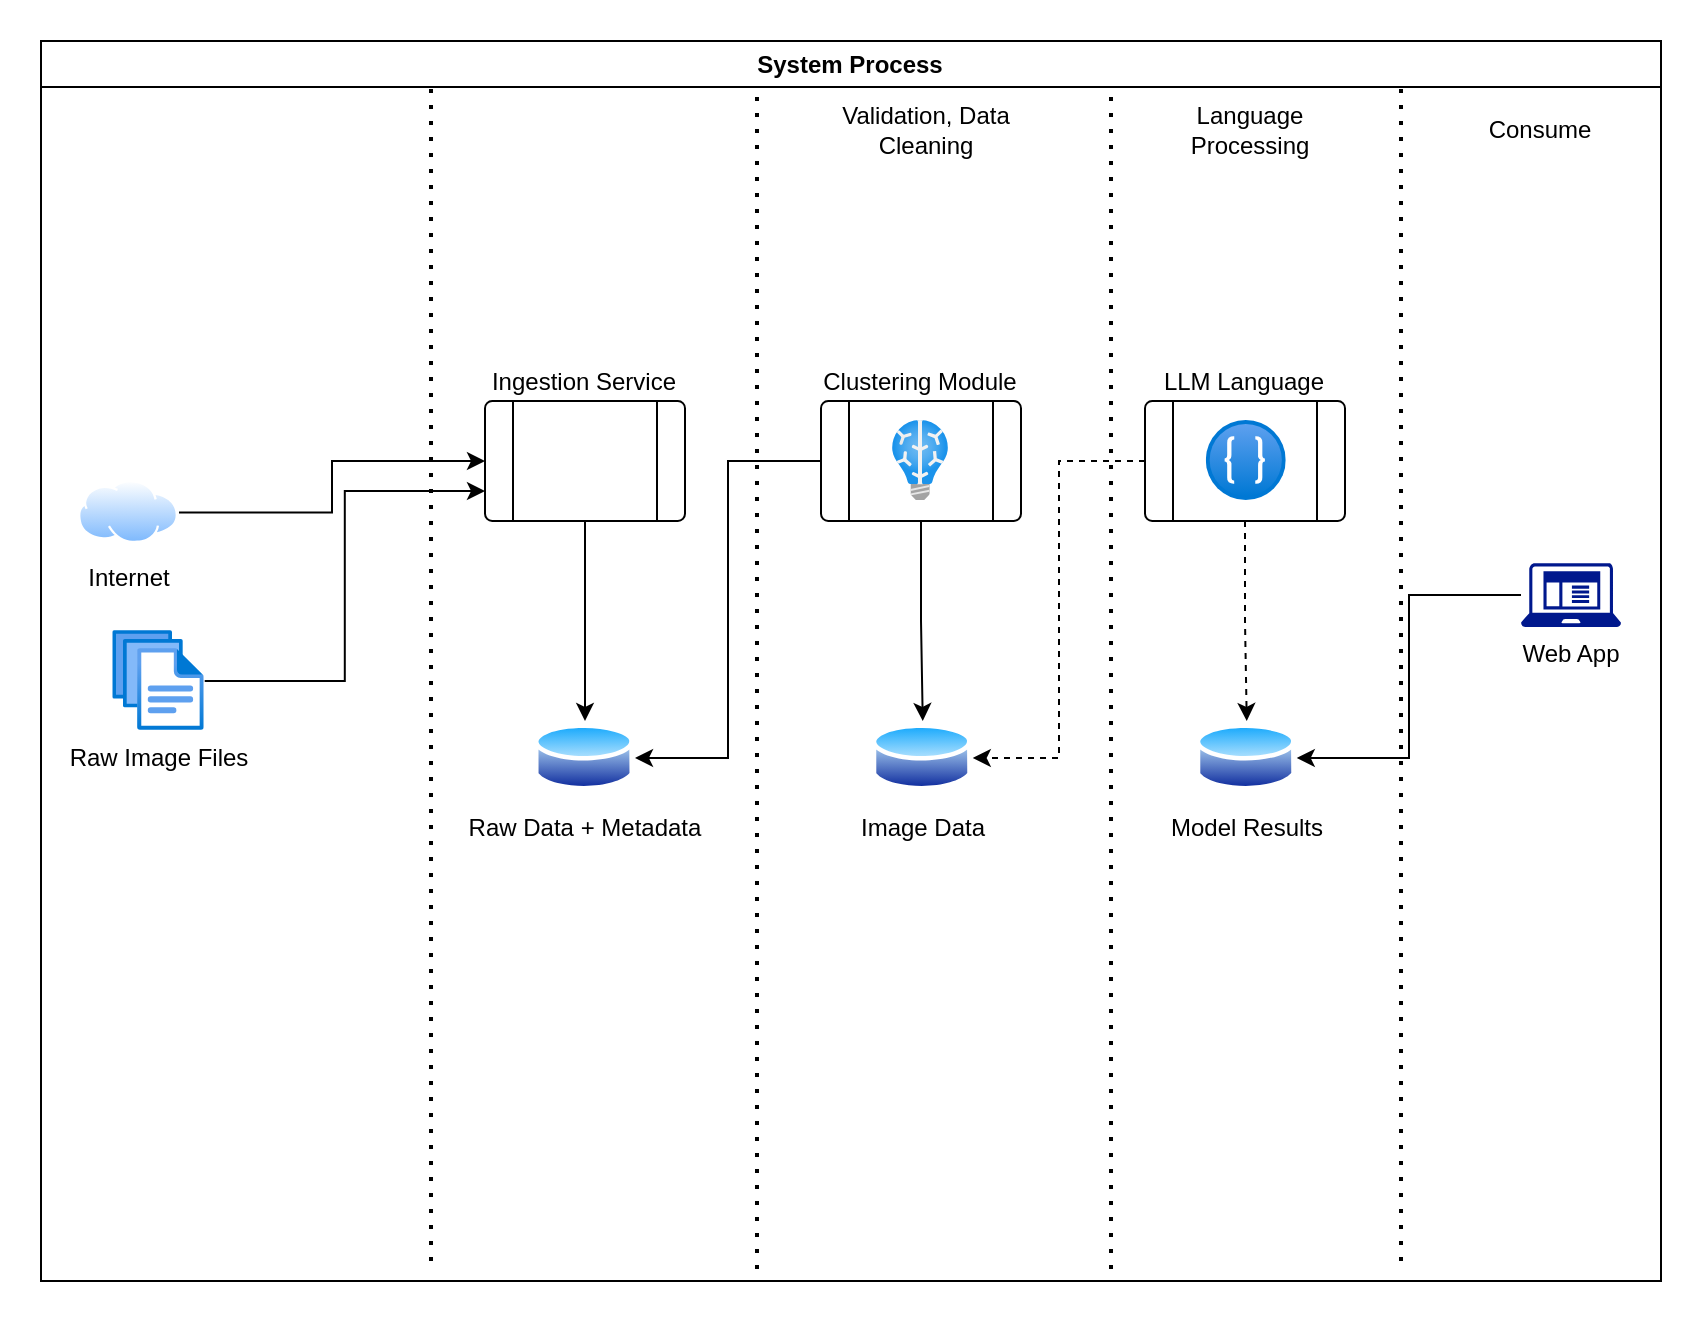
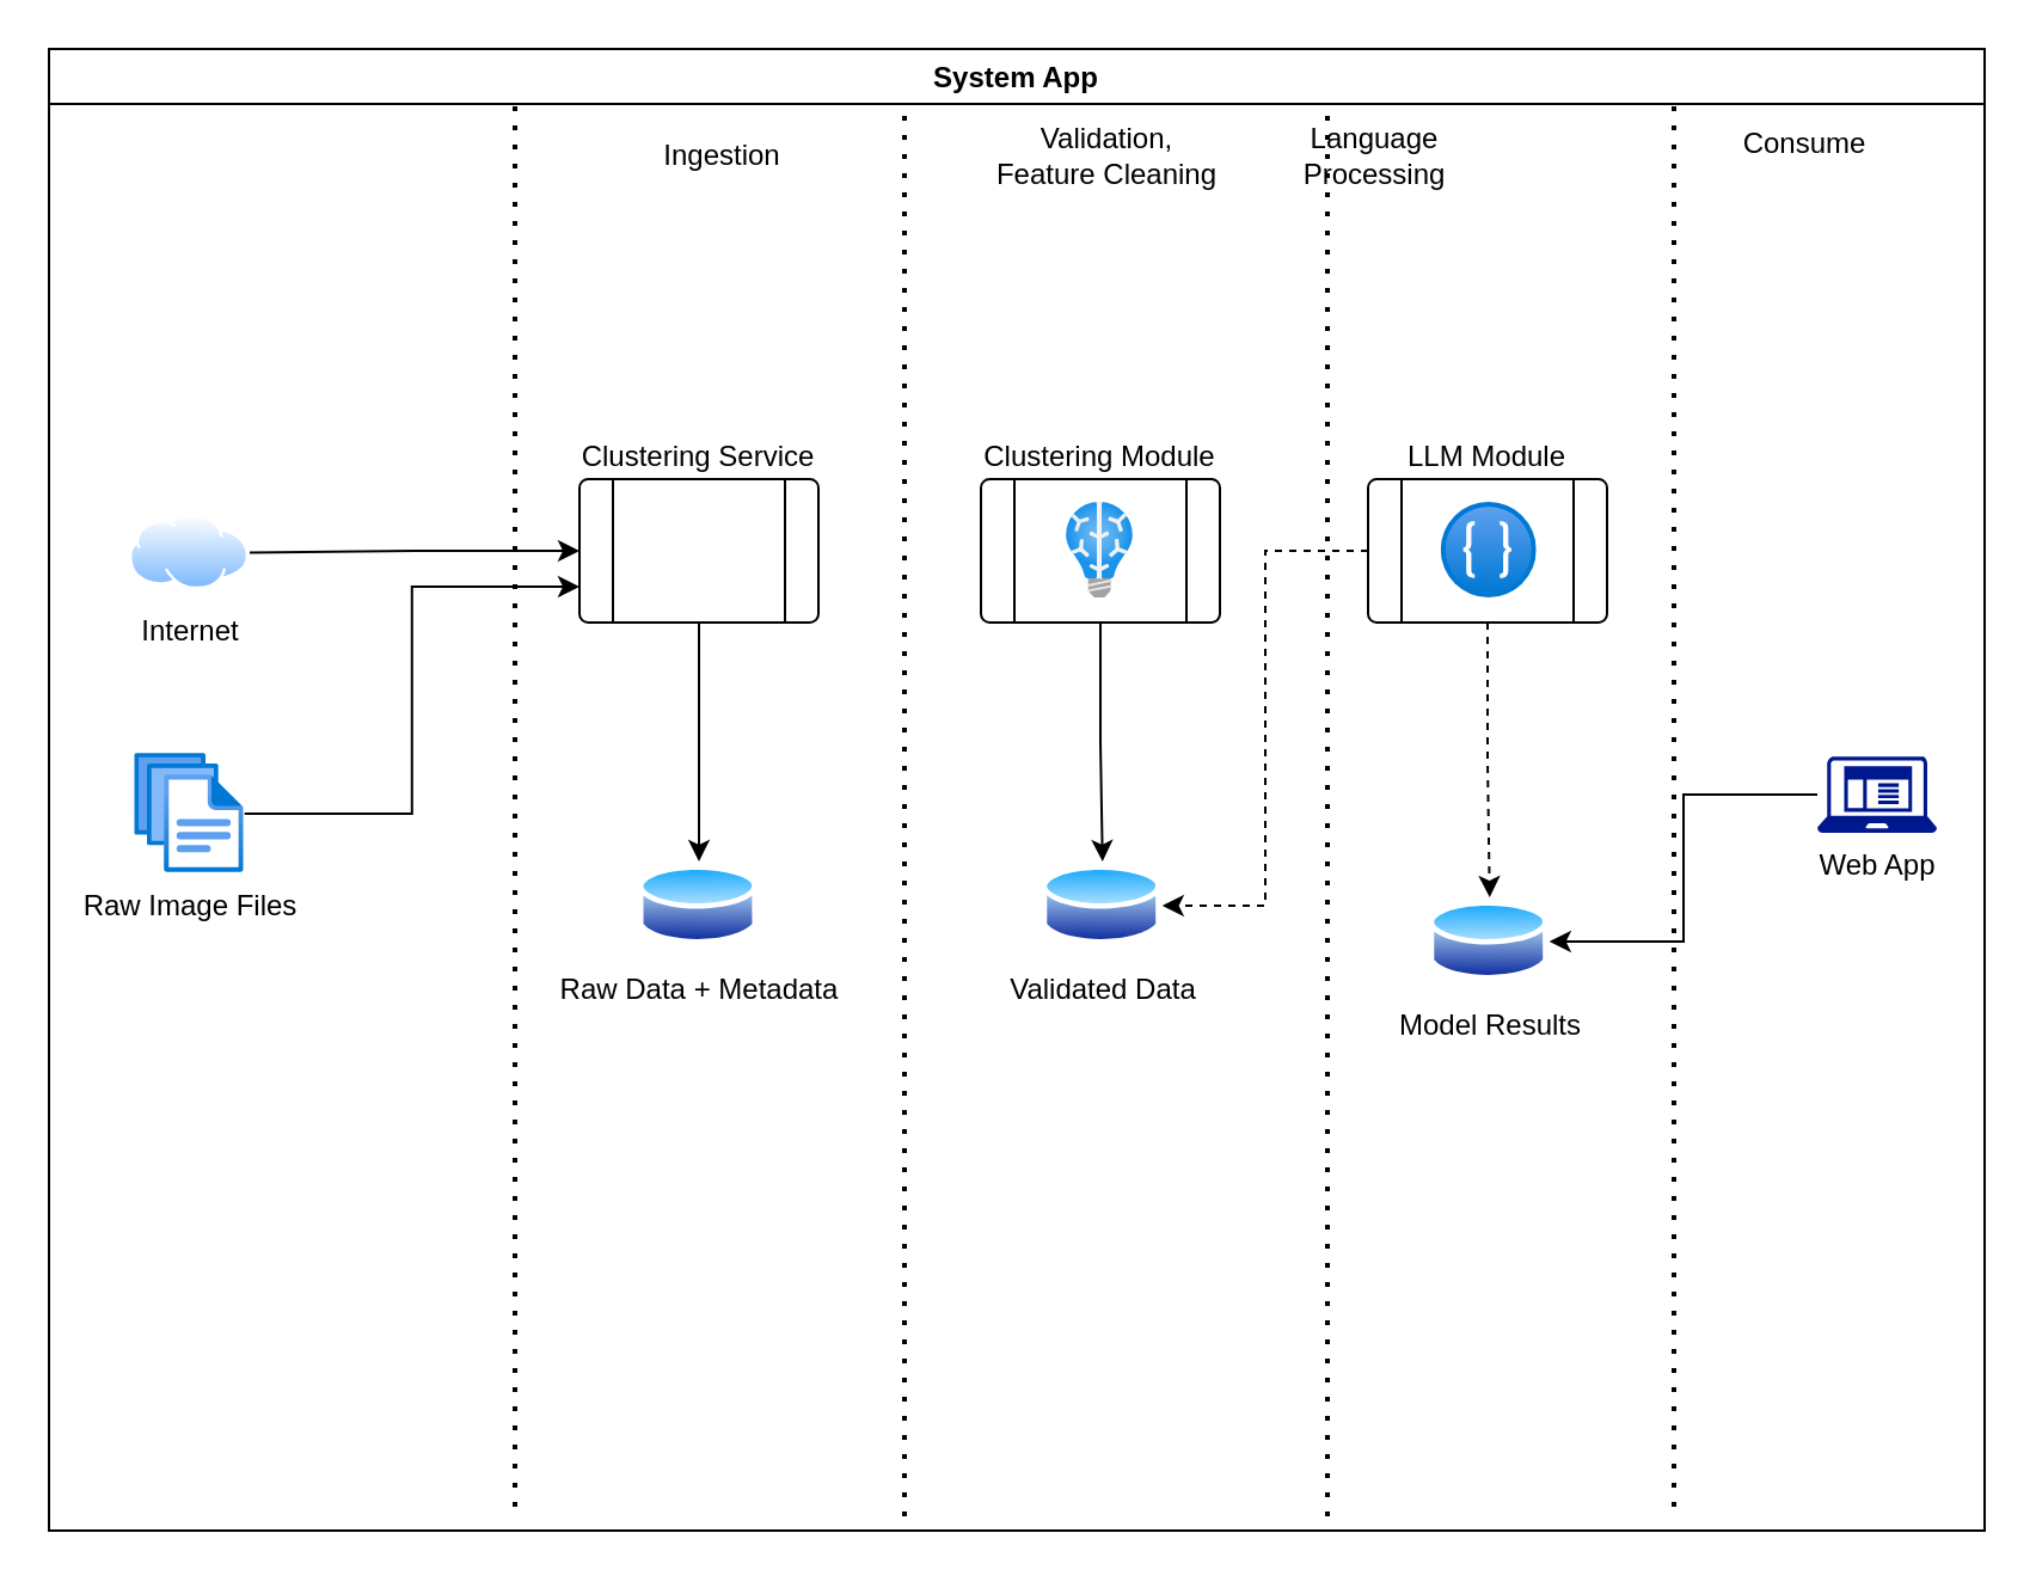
  <mxCell id="0" />
  <mxCell id="1" parent="0" />
- <mxCell id="2" value="Internet" style="image;aspect=fixed;perimeter=ellipsePerimeter;html=1;align=center;shadow=0;dashed=0;spacingTop=3;image=img/lib/active_directory/internet_cloud.svg;" vertex="1" parent="1"><mxGeometry x="39" y="240" width="50" height="31.5" as="geometry" /></mxCell>
+ <mxCell id="2" value="Internet" style="image;aspect=fixed;perimeter=ellipsePerimeter;html=1;align=center;shadow=0;dashed=0;spacingTop=3;image=img/lib/active_directory/internet_cloud.svg;" vertex="1" parent="1"><mxGeometry x="54" y="215" width="50" height="31.5" as="geometry" /></mxCell>
  <mxCell id="3" value="" style="edgeStyle=orthogonalEdgeStyle;rounded=0;orthogonalLoop=1;jettySize=auto;html=1;entryX=0;entryY=0.75;entryDx=0;entryDy=0;" edge="1" parent="1" source="4" target="10"><mxGeometry relative="1" as="geometry"><mxPoint x="172" y="365" as="targetPoint" /></mxGeometry></mxCell>
  <mxCell id="4" value="Raw Image Files" style="image;aspect=fixed;html=1;points=[];align=center;fontSize=12;image=img/lib/azure2/general/Files.svg;" vertex="1" parent="1"><mxGeometry x="56.145" y="315" width="45.71" height="50" as="geometry" /></mxCell>
  <mxCell id="5" value="" style="endArrow=none;dashed=1;html=1;dashPattern=1 3;strokeWidth=2;rounded=0;" edge="1" parent="1"><mxGeometry width="50" height="50" relative="1" as="geometry"><mxPoint x="378" y="634" as="sourcePoint" /><mxPoint x="378" y="44" as="targetPoint" /></mxGeometry></mxCell>
- <mxCell id="6" value="System Process" style="swimlane;" vertex="1" parent="1"><mxGeometry x="20" width="810" height="620" as="geometry" y="20" /></mxCell>
+ <mxCell id="6" value="System App" style="swimlane;" vertex="1" parent="1"><mxGeometry x="20" width="810" height="620" as="geometry" y="20" /></mxCell>
+ <mxCell id="7" value="Ingestion" style="text;strokeColor=none;align=center;fillColor=none;html=1;verticalAlign=middle;whiteSpace=wrap;rounded=0;" vertex="1" parent="6"><mxGeometry x="252" y="30" width="60" height="30" as="geometry" /></mxCell>
  <mxCell id="8" value="" style="endArrow=none;dashed=1;html=1;dashPattern=1 3;strokeWidth=2;rounded=0;" edge="1" parent="6"><mxGeometry width="50" height="50" relative="1" as="geometry"><mxPoint x="195" y="610" as="sourcePoint" /><mxPoint x="195" y="20" as="targetPoint" /></mxGeometry></mxCell>
  <mxCell id="9" value="" style="edgeStyle=orthogonalEdgeStyle;rounded=0;orthogonalLoop=1;jettySize=auto;html=1;" edge="1" parent="6" source="10" target="11"><mxGeometry relative="1" as="geometry" /></mxCell>
- <mxCell id="10" value="Ingestion Service" style="verticalLabelPosition=top;verticalAlign=bottom;html=1;shape=process;whiteSpace=wrap;rounded=1;size=0.14;arcSize=6;labelPosition=center;align=center;" vertex="1" parent="6"><mxGeometry x="222" y="180" width="100" height="60" as="geometry" /></mxCell>
+ <mxCell id="10" value="Clustering Service" style="verticalLabelPosition=top;verticalAlign=bottom;html=1;shape=process;whiteSpace=wrap;rounded=1;size=0.14;arcSize=6;labelPosition=center;align=center;" vertex="1" parent="6"><mxGeometry x="222" y="180" width="100" height="60" as="geometry" /></mxCell>
  <mxCell id="11" value="Raw Data + Metadata" style="image;aspect=fixed;perimeter=ellipsePerimeter;html=1;align=center;shadow=0;dashed=0;spacingTop=3;image=img/lib/active_directory/database.svg;" vertex="1" parent="6"><mxGeometry x="247" y="340" width="50" height="37" as="geometry" /></mxCell>
- <mxCell id="12" value="Validation, Data Cleaning" style="text;strokeColor=none;align=center;fillColor=none;html=1;verticalAlign=middle;whiteSpace=wrap;rounded=0;" vertex="1" parent="6"><mxGeometry x="393" y="30" width="100" height="30" as="geometry" /></mxCell>
+ <mxCell id="12" value="Validation, Feature Cleaning" style="text;strokeColor=none;align=center;fillColor=none;html=1;verticalAlign=middle;whiteSpace=wrap;rounded=0;" vertex="1" parent="6"><mxGeometry x="393" y="30" width="100" height="30" as="geometry" /></mxCell>
  <mxCell id="13" value="" style="endArrow=none;dashed=1;html=1;dashPattern=1 3;strokeWidth=2;rounded=0;" edge="1" parent="6"><mxGeometry width="50" height="50" relative="1" as="geometry"><mxPoint x="535" y="614" as="sourcePoint" /><mxPoint x="535" y="24" as="targetPoint" /></mxGeometry></mxCell>
  <mxCell id="14" value="" style="edgeStyle=orthogonalEdgeStyle;rounded=0;orthogonalLoop=1;jettySize=auto;html=1;" edge="1" parent="6" source="16" target="19"><mxGeometry relative="1" as="geometry" /></mxCell>
- <mxCell id="15" value="" style="edgeStyle=orthogonalEdgeStyle;rounded=0;orthogonalLoop=1;jettySize=auto;html=1;entryX=1;entryY=0.5;entryDx=0;entryDy=0;" edge="1" parent="6" source="16" target="11"><mxGeometry relative="1" as="geometry" /></mxCell>
  <mxCell id="16" value="Clustering Module" style="verticalLabelPosition=top;verticalAlign=bottom;html=1;shape=process;whiteSpace=wrap;rounded=1;size=0.14;arcSize=6;labelPosition=center;align=center;" vertex="1" parent="6"><mxGeometry x="390" y="180" width="100" height="60" as="geometry" /></mxCell>
  <mxCell id="17" value="" style="image;aspect=fixed;html=1;points=[];align=center;fontSize=12;image=img/lib/azure2/ai_machine_learning/Batch_AI.svg;" vertex="1" parent="6"><mxGeometry x="425.88" y="190" width="28.24" height="40" as="geometry" /></mxCell>
  <mxCell id="18" value="" style="shape=image;html=1;verticalAlign=top;verticalLabelPosition=bottom;labelBackgroundColor=#ffffff;imageAspect=0;aspect=fixed;image=https://cdn1.iconfinder.com/data/icons/unicons-line-vol-5/24/refresh-128.png" vertex="1" parent="6"><mxGeometry x="247" y="185" width="50" height="50" as="geometry" /></mxCell>
- <mxCell id="19" value="Image Data" style="image;aspect=fixed;perimeter=ellipsePerimeter;html=1;align=center;shadow=0;dashed=0;spacingTop=3;image=img/lib/active_directory/database.svg;" vertex="1" parent="6"><mxGeometry x="415.88" y="340" width="50" height="37" as="geometry" /></mxCell>
- <mxCell id="20" value="Language Processing" style="text;strokeColor=none;align=center;fillColor=none;html=1;verticalAlign=middle;whiteSpace=wrap;rounded=0;" vertex="1" parent="6"><mxGeometry x="555" y="30" width="100" height="30" as="geometry" /></mxCell>
+ <mxCell id="19" value="Validated Data" style="image;aspect=fixed;perimeter=ellipsePerimeter;html=1;align=center;shadow=0;dashed=0;spacingTop=3;image=img/lib/active_directory/database.svg;" vertex="1" parent="6"><mxGeometry x="415.88" y="340" width="50" height="37" as="geometry" /></mxCell>
+ <mxCell id="20" value="Language Processing" style="text;strokeColor=none;align=center;fillColor=none;html=1;verticalAlign=middle;whiteSpace=wrap;rounded=0;" vertex="1" parent="6"><mxGeometry x="505" y="30" width="100" height="30" as="geometry" /></mxCell>
  <mxCell id="21" value="" style="edgeStyle=orthogonalEdgeStyle;rounded=0;orthogonalLoop=1;jettySize=auto;html=1;dashed=1;" edge="1" parent="6" source="23" target="24"><mxGeometry relative="1" as="geometry" /></mxCell>
  <mxCell id="22" value="" style="edgeStyle=orthogonalEdgeStyle;rounded=0;orthogonalLoop=1;jettySize=auto;html=1;entryX=1;entryY=0.5;entryDx=0;entryDy=0;dashed=1;" edge="1" parent="6" source="23" target="19"><mxGeometry relative="1" as="geometry" /></mxCell>
- <mxCell id="23" value="LLM Language" style="verticalLabelPosition=top;verticalAlign=bottom;html=1;shape=process;whiteSpace=wrap;rounded=1;size=0.14;arcSize=6;labelPosition=center;align=center;" vertex="1" parent="6"><mxGeometry x="552" y="180" width="100" height="60" as="geometry" /></mxCell>
- <mxCell id="24" value="Model Results" style="image;aspect=fixed;perimeter=ellipsePerimeter;html=1;align=center;shadow=0;dashed=0;spacingTop=3;image=img/lib/active_directory/database.svg;" vertex="1" parent="6"><mxGeometry x="577.88" y="340" width="50" height="37" as="geometry" /></mxCell>
+ <mxCell id="23" value="LLM Module" style="verticalLabelPosition=top;verticalAlign=bottom;html=1;shape=process;whiteSpace=wrap;rounded=1;size=0.14;arcSize=6;labelPosition=center;align=center;" vertex="1" parent="6"><mxGeometry x="552" y="180" width="100" height="60" as="geometry" /></mxCell>
+ <mxCell id="24" value="Model Results" style="image;aspect=fixed;perimeter=ellipsePerimeter;html=1;align=center;shadow=0;dashed=0;spacingTop=3;image=img/lib/active_directory/database.svg;" vertex="1" parent="6"><mxGeometry x="577.88" y="355" width="50" height="37" as="geometry" /></mxCell>
  <mxCell id="25" value="" style="image;aspect=fixed;html=1;points=[];align=center;fontSize=12;image=img/lib/azure2/ai_machine_learning/Language_Understanding.svg;" vertex="1" parent="6"><mxGeometry x="582.88" y="190" width="40" height="40" as="geometry" /></mxCell>
  <mxCell id="26" value="" style="endArrow=none;dashed=1;html=1;dashPattern=1 3;strokeWidth=2;rounded=0;" edge="1" parent="6"><mxGeometry width="50" height="50" relative="1" as="geometry"><mxPoint x="680" y="610" as="sourcePoint" /><mxPoint x="680" y="20" as="targetPoint" /></mxGeometry></mxCell>
- <mxCell id="27" value="Consume" style="text;strokeColor=none;align=center;fillColor=none;html=1;verticalAlign=middle;whiteSpace=wrap;rounded=0;" vertex="1" parent="6"><mxGeometry x="700" y="30" width="100" height="30" as="geometry" /></mxCell>
+ <mxCell id="27" value="Consume" style="text;strokeColor=none;align=center;fillColor=none;html=1;verticalAlign=middle;whiteSpace=wrap;rounded=0;" vertex="1" parent="6"><mxGeometry x="685" y="25" width="100" height="30" as="geometry" /></mxCell>
  <mxCell id="28" value="" style="edgeStyle=orthogonalEdgeStyle;rounded=0;orthogonalLoop=1;jettySize=auto;html=1;entryX=1;entryY=0.5;entryDx=0;entryDy=0;" edge="1" parent="6" source="29" target="24"><mxGeometry relative="1" as="geometry" /></mxCell>
- <mxCell id="29" value="Web App" style="sketch=0;aspect=fixed;pointerEvents=1;shadow=0;dashed=0;html=1;strokeColor=none;labelPosition=center;verticalLabelPosition=bottom;verticalAlign=top;align=center;fillColor=#00188D;shape=mxgraph.mscae.enterprise.client_application" vertex="1" parent="6"><mxGeometry x="740" y="261" width="50" height="32" as="geometry" /></mxCell>
+ <mxCell id="29" value="Web App" style="sketch=0;aspect=fixed;pointerEvents=1;shadow=0;dashed=0;html=1;strokeColor=none;labelPosition=center;verticalLabelPosition=bottom;verticalAlign=top;align=center;fillColor=#00188D;shape=mxgraph.mscae.enterprise.client_application" vertex="1" parent="6"><mxGeometry x="740" y="296" width="50" height="32" as="geometry" /></mxCell>
  <mxCell id="30" style="edgeStyle=orthogonalEdgeStyle;rounded=0;orthogonalLoop=1;jettySize=auto;html=1;exitX=0;exitY=0.5;exitDx=0;exitDy=0;entryX=1;entryY=0.5;entryDx=0;entryDy=0;startArrow=classic;startFill=1;endArrow=none;endFill=0;" edge="1" parent="1" source="10" target="2"><mxGeometry relative="1" as="geometry"><mxPoint x="92" y="240" as="targetPoint" /></mxGeometry></mxCell>
